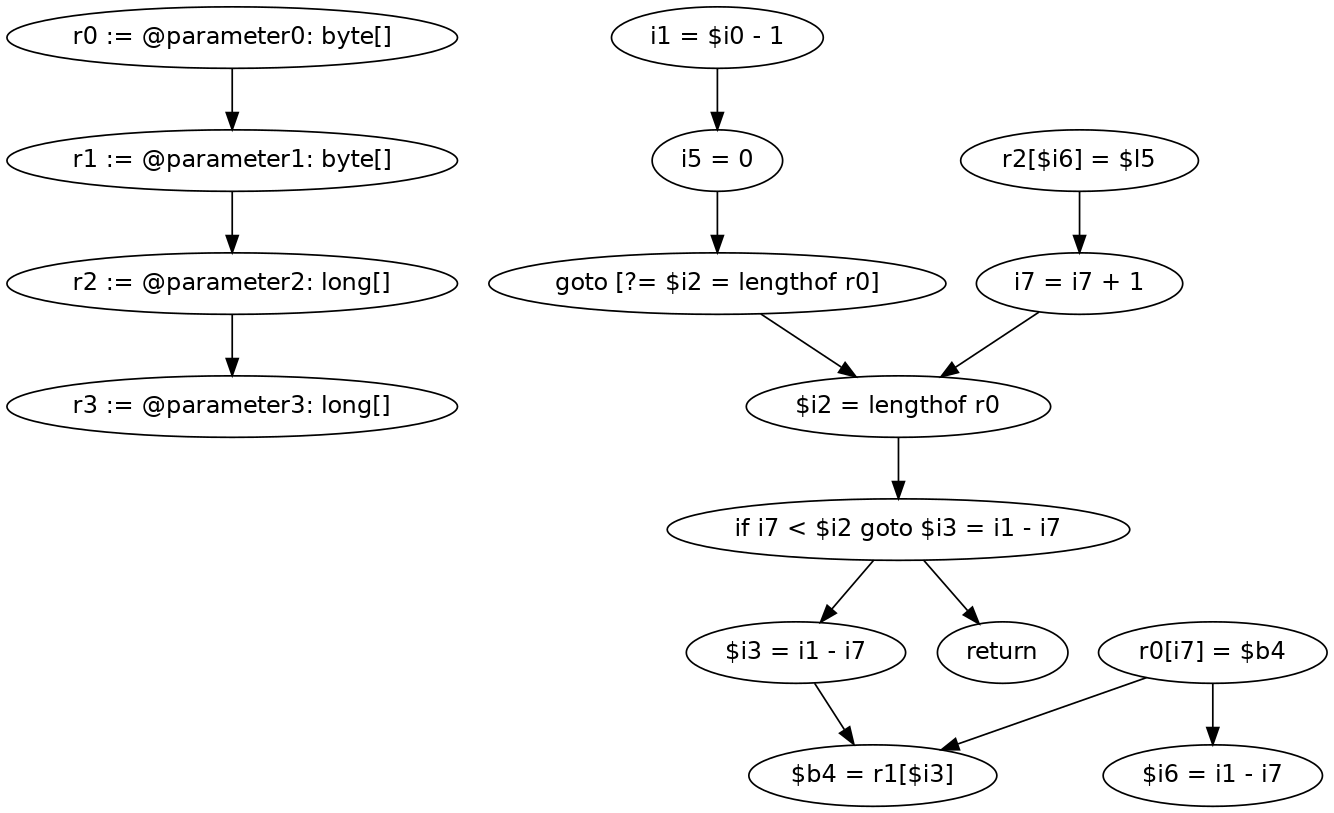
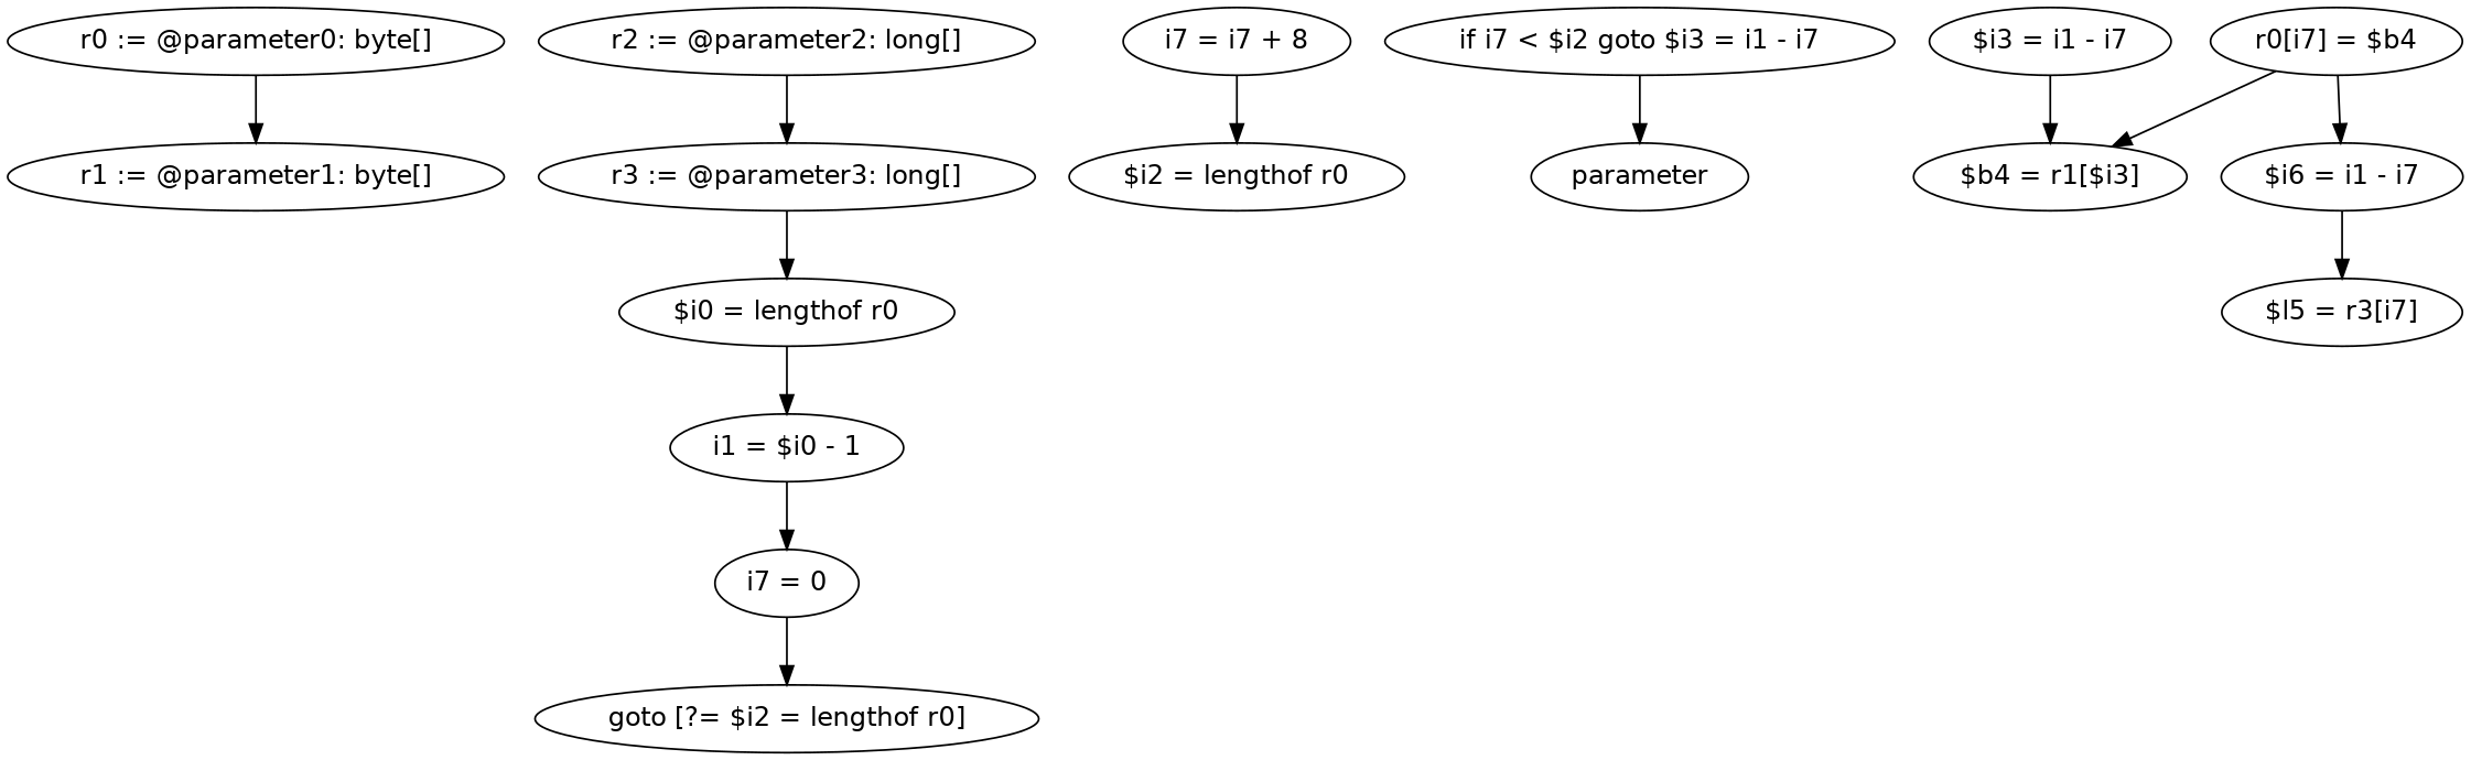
  digraph {
    fontname="DejaVu Sans"
    node [fontname="DejaVu Sans"]
    edge [fontname="DejaVu Sans"]
    "r0 := @parameter0: byte[]"
    "r1 := @parameter1: byte[]"
    "r2 := @parameter2: long[]"
    "r3 := @parameter3: long[]"
+   "$i0 = lengthof r0"
    "i1 = $i0 - 1"
-   "i7 = 0" [label="i5 = 0"]
+   "i7 = 0"
    "goto [?= $i2 = lengthof r0]"
    "$i2 = lengthof r0"
    "if i7 < $i2 goto $i3 = i1 - i7"
    "$i3 = i1 - i7"
    "$b4 = r1[$i3]"
    "r0[i7] = $b4"
    "$i6 = i1 - i7"
-   "r2[$i6] = $l5"
-   "i7 = i7 + 1"
-   return
+   "$l5 = r3[i7]"
+   "i7 = i7 + 1" [label="i7 = i7 + 8"]
+   return [label=parameter]
    "r0 := @parameter0: byte[]" -> "r1 := @parameter1: byte[]"
-   "r1 := @parameter1: byte[]" -> "r2 := @parameter2: long[]"
    "r2 := @parameter2: long[]" -> "r3 := @parameter3: long[]"
+   "r3 := @parameter3: long[]" -> "$i0 = lengthof r0"
+   "$i0 = lengthof r0" -> "i1 = $i0 - 1"
    "i1 = $i0 - 1" -> "i7 = 0"
    "i7 = 0" -> "goto [?= $i2 = lengthof r0]"
-   "goto [?= $i2 = lengthof r0]" -> "$i2 = lengthof r0"
-   "$i2 = lengthof r0" -> "if i7 < $i2 goto $i3 = i1 - i7"
-   "if i7 < $i2 goto $i3 = i1 - i7" -> "$i3 = i1 - i7"
    "if i7 < $i2 goto $i3 = i1 - i7" -> return
    "$i3 = i1 - i7" -> "$b4 = r1[$i3]"
    "r0[i7] = $b4" -> "$b4 = r1[$i3]"
    "r0[i7] = $b4" -> "$i6 = i1 - i7"
-   "r2[$i6] = $l5" -> "i7 = i7 + 1"
+   "$i6 = i1 - i7" -> "$l5 = r3[i7]"
    "i7 = i7 + 1" -> "$i2 = lengthof r0"
  }
